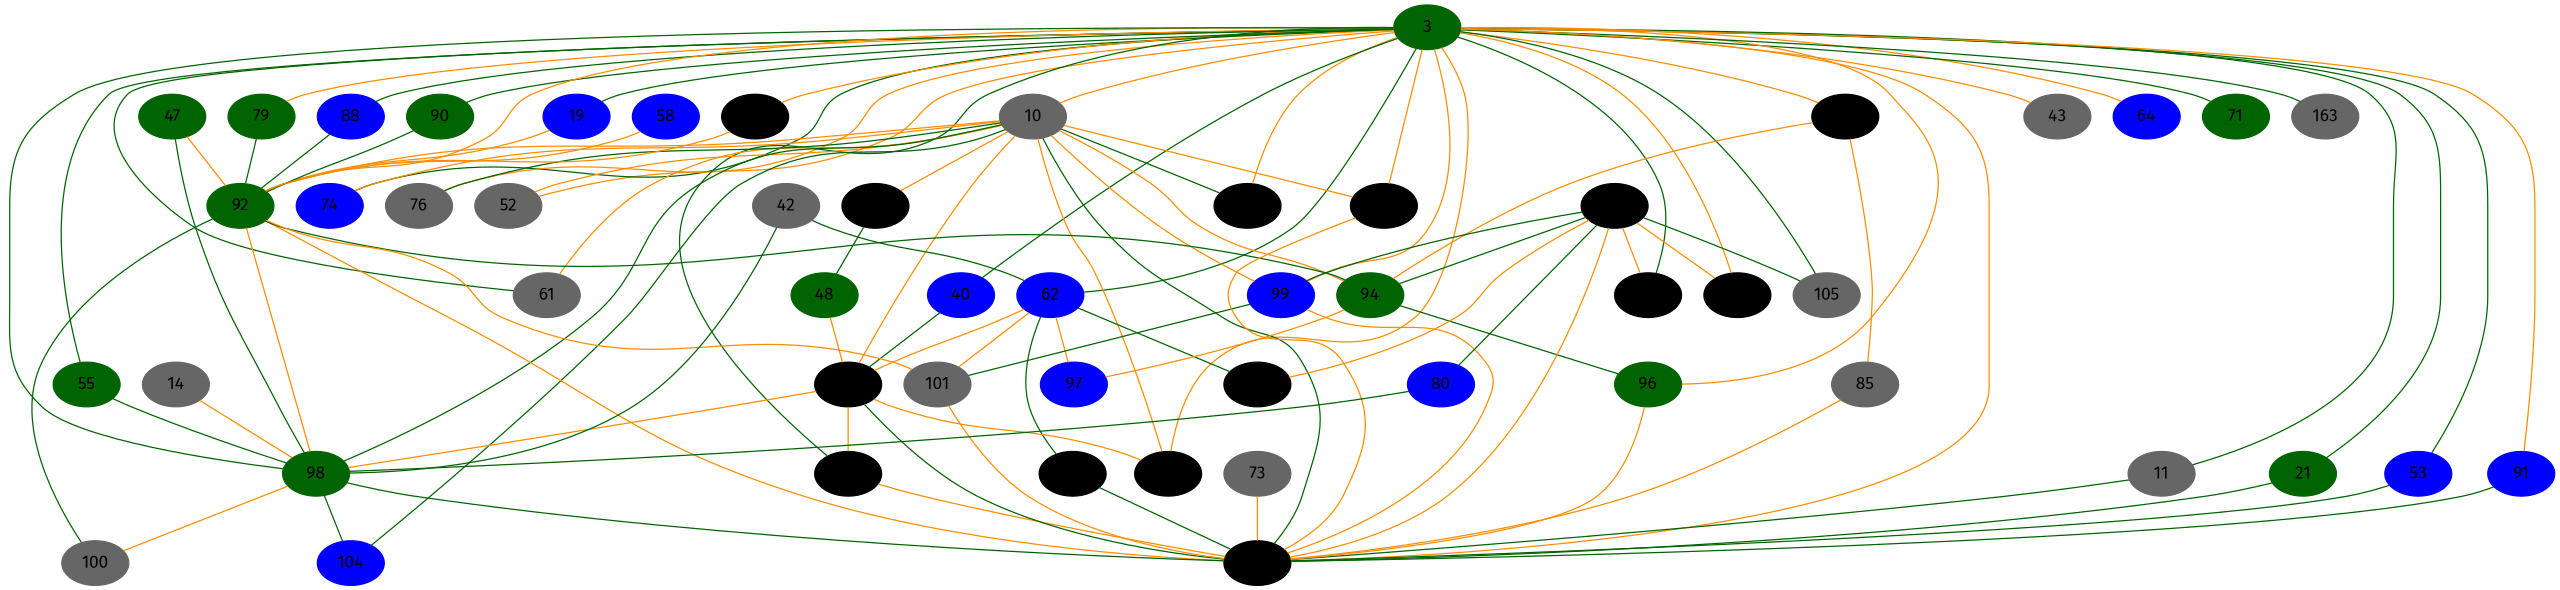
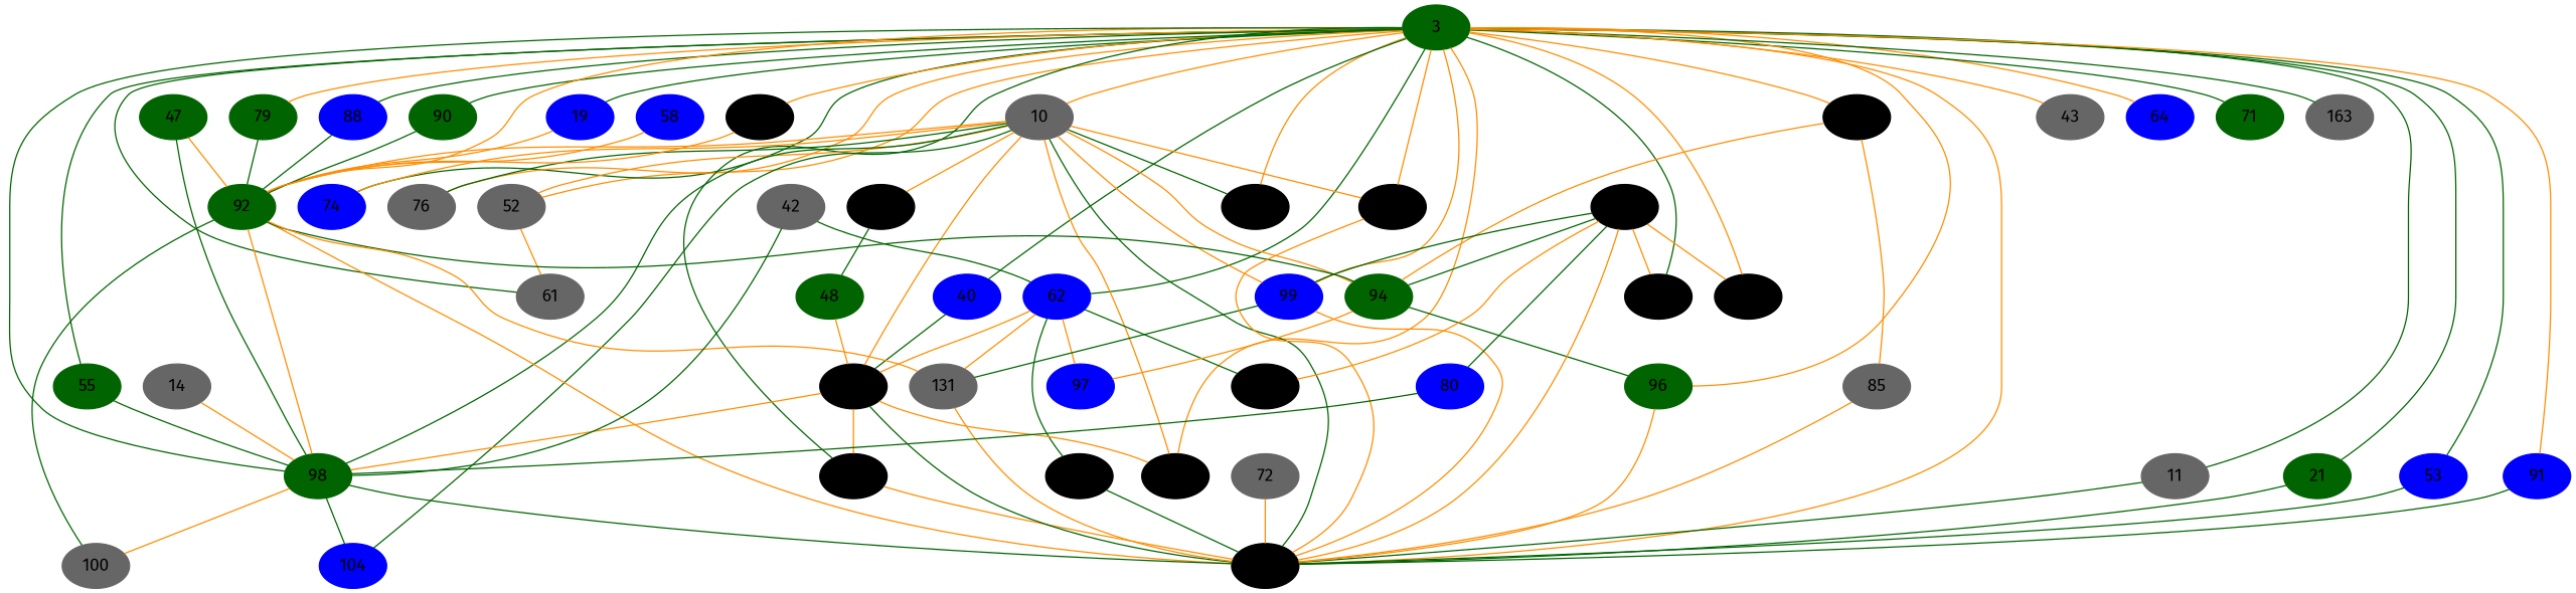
  graph {
    fontname="Fira Sans"
    node [color=gray40 fontname="Fira Sans" style=filled]
    edge [color=darkorange fontname="Fira Sans"]
    3 [color=darkgreen super="+2"]
    10 [super="+6"]
    11
    19 [color=blue]
    21 [color=darkgreen]
    34 [color=black]
    40 [color=blue]
    43
    52
    53 [color=blue]
    55 [color=darkgreen super="+23+15"]
    61
    62 [color=blue super="+32+45"]
    64 [color=blue]
    71 [color=darkgreen]
    74 [color=blue super="+72"]
    76
    77 [color=black super="+67"]
    78 [color=black super="+17+75"]
    79 [color=darkgreen]
    82 [color=black]
    87 [color=black]
    88 [color=blue]
    90 [color=darkgreen]
    91 [color=blue]
    92 [color=darkgreen super="+86+25+56"]
    95 [color=black super="+57"]
    96 [color=darkgreen super="+30"]
    98 [color=darkgreen super="+66+8"]
    99 [color=blue super="+12+18"]
    n31 [label=163 super="+84"]
-   105
    106 [color=black super="+60+81"]
    107 [color=black super="+83"]
    108 [color=black super="+102+7"]
    22 [color=black]
    65 [color=black super="+37"]
    94 [color=darkgreen super="+33+42+39"]
    104 [color=blue]
    68 [color=black]
    93 [color=black]
    97 [color=blue]
-   101 [super="+35+70"]
+   101 [super="+35+70" label=131]
    85 [super="+46"]
    100
    48 [color=darkgreen]
    14
    47 [color=darkgreen]
    n49 [label=42]
    58 [color=blue]
    69 [color=black super="+29+28"]
    80 [color=blue]
-   73
+   73 [label=72]
    3 -- 10 [weight=4]
    3 -- 11 [color=darkgreen]
    3 -- 19 [color=darkgreen]
    3 -- 21 [color=darkgreen]
    3 -- 34
    3 -- 40 [color=darkgreen]
    3 -- 43
    3 -- 52
    3 -- 53 [color=darkgreen]
    3 -- 55 [color=darkgreen]
    3 -- 61 [color=darkgreen]
    3 -- 62 [color=darkgreen weight=3]
    3 -- 64
    3 -- 71 [color=darkgreen weight=2]
    3 -- 74 [color=darkgreen weight=2]
    3 -- 76
    3 -- 77
    3 -- 78 [weight=5]
    3 -- 79
    3 -- 82 [color=darkgreen]
    3 -- 87
    3 -- 88 [color=darkgreen]
    3 -- 90 [color=darkgreen]
    3 -- 91
    3 -- 92 [weight=4]
    3 -- 95 [color=darkgreen]
    3 -- 96
    3 -- 98 [color=darkgreen weight=4]
    3 -- 99 [weight=2]
    3 -- n31 [color=darkgreen weight=2]
-   3 -- 105 [color=darkgreen]
    3 -- 106 [weight=5]
    3 -- 107 [weight=2]
    3 -- 108 [weight=5]
    10 -- 34 [color=darkgreen]
    10 -- 52
-   10 -- 61
+   52 -- 61
    10 -- 74
    10 -- 76 [color=darkgreen]
    10 -- 92 [weight=6]
    10 -- 98 [color=darkgreen weight=5]
    10 -- 99
    10 -- 106
    10 -- 107
    10 -- 108 [color=darkgreen weight=4]
    10 -- 22 [weight=2]
    10 -- 65 [weight=3]
    10 -- 94 [weight=3]
    10 -- 104 [color=darkgreen]
    11 -- 108 [color=darkgreen]
    19 -- 92
    21 -- 108 [color=darkgreen]
    40 -- 65 [color=darkgreen]
    53 -- 108 [color=darkgreen]
    55 -- 98 [color=darkgreen weight=2]
    62 -- 65 [weight=2]
    62 -- 68 [color=darkgreen]
    62 -- 93 [color=darkgreen]
    62 -- 97
    62 -- 101
    77 -- 92 [weight=2]
    78 -- 94
    78 -- 85
    79 -- 92 [color=darkgreen]
    88 -- 92 [color=darkgreen]
    90 -- 92 [color=darkgreen]
    91 -- 108 [color=darkgreen]
    92 -- 98 [weight=4]
    92 -- 108 [weight=8]
    92 -- 94 [color=darkgreen]
    92 -- 101
    92 -- 100 [color=darkgreen]
    95 -- 108 [weight=2]
    96 -- 108
    98 -- 108 [color=darkgreen weight=5]
    98 -- 104 [color=darkgreen]
    98 -- 100
    99 -- 108
    99 -- 101 [color=darkgreen]
    107 -- 108
    22 -- 48 [color=darkgreen]
    65 -- 95 [weight=2]
    65 -- 98 [weight=2]
    65 -- 106
    65 -- 108 [color=darkgreen]
    94 -- 96 [color=darkgreen]
    94 -- 97
    68 -- 108 [color=darkgreen]
    101 -- 108
    85 -- 108
    48 -- 65
    14 -- 98 [weight=2]
    47 -- 92
    47 -- 98 [color=darkgreen]
    n49 -- 62 [color=darkgreen]
    n49 -- 98 [color=darkgreen]
    58 -- 92 [weight=2]
    69 -- 82
    69 -- 87
    69 -- 99 [color=darkgreen]
-   69 -- 105 [color=darkgreen]
    69 -- 108 [weight=3]
    69 -- 94 [color=darkgreen]
    69 -- 93
    69 -- 80 [color=darkgreen]
    80 -- 98 [color=darkgreen]
    73 -- 108 [weight=3]
  }
